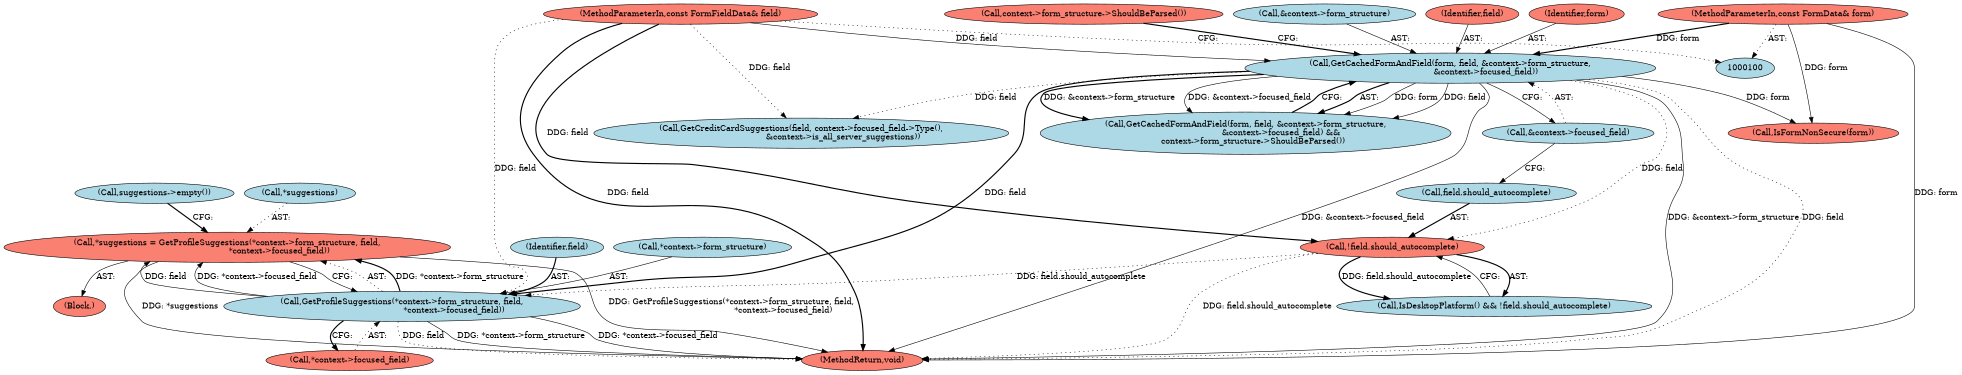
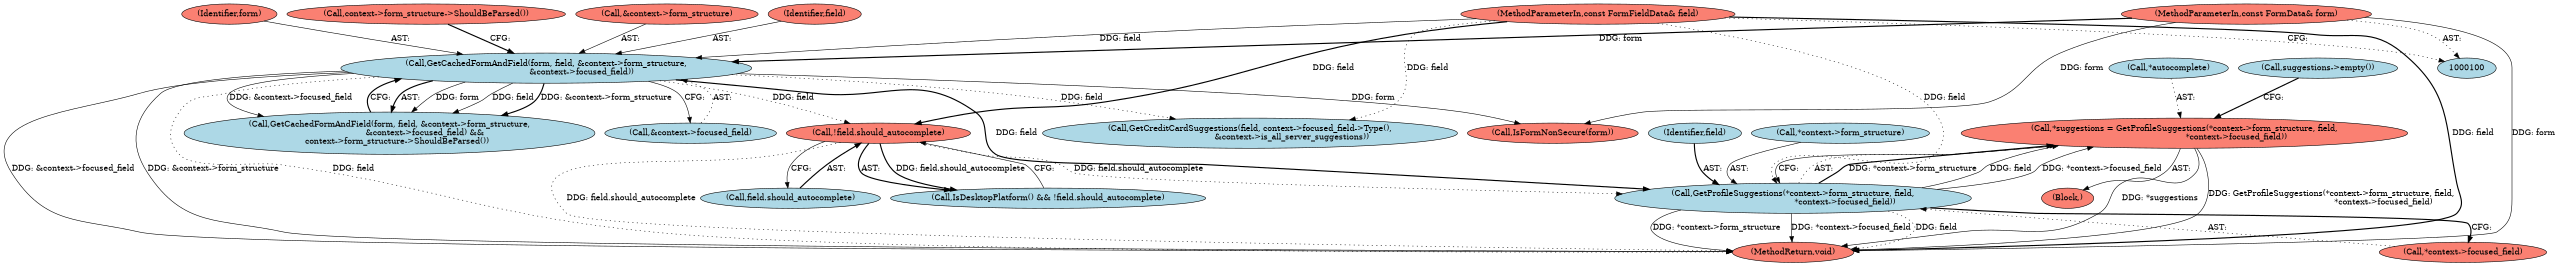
  digraph {
    node [fillcolor=salmon style=filled]
    edge [style=solid]
    n1 [label="(Call,*suggestions = GetProfileSuggestions(*context->form_structure, field,\n                                         *context->focused_field))"]
    n2 [fillcolor=lightblue label="(Call,GetProfileSuggestions(*context->form_structure, field,\n                                         *context->focused_field))"]
    n3 [label="(Block,)"]
    n4 [label="(MethodReturn,void)"]
    n5 [label="(Call,*context->focused_field)"]
    n6 [fillcolor=lightblue label="(Call,GetCachedFormAndField(form, field, &context->form_structure,\n                            &context->focused_field))"]
    n7 [label="(Call,!field.should_autocomplete)"]
    n8 [fillcolor=lightblue label="(Call,GetCreditCardSuggestions(field, context->focused_field->Type(),\n                                 &context->is_all_server_suggestions))"]
    n9 [fillcolor=lightblue label="(Call,GetCachedFormAndField(form, field, &context->form_structure,\n                            &context->focused_field) &&\n      context->form_structure->ShouldBeParsed())"]
    n10 [fillcolor=lightblue label="(Call,&context->focused_field)"]
    n11 [label="(Call,IsFormNonSecure(form))"]
    n12 [fillcolor=lightblue label="(Call,IsDesktopPlatform() && !field.should_autocomplete)"]
    n13 [fillcolor=lightblue label="(Call,field.should_autocomplete)"]
    n14 [label="(MethodParameterIn,const FormData& form)"]
    1000100 [fillcolor=lightblue]
    n16 [label="(MethodParameterIn,const FormFieldData& field)"]
-   n17 [fillcolor=lightblue label="(Call,*suggestions)"]
+   n17 [fillcolor=lightblue label="(Call,*autocomplete)"]
    n18 [label="(Identifier,field)"]
    n19 [label="(Identifier,form)"]
    n20 [label="(Call,context->form_structure->ShouldBeParsed())"]
    n21 [fillcolor=lightblue label="(Call,suggestions->empty())"]
    n22 [fillcolor=lightblue label="(Identifier,field)"]
    n23 [fillcolor=lightblue label="(Call,*context->form_structure)"]
-   n24 [fillcolor=lightblue label="(Call,&context->form_structure)"]
+   n24 [label="(Call,&context->form_structure)"]
    n1 -> n2 [label="CFG: "]
    n1 -> n3 [label="AST: "]
    n1 -> n4 [label="DDG: *suggestions"]
    n1 -> n4 [label="DDG: GetProfileSuggestions(*context->form_structure, field,\n                                         *context->focused_field)"]
    n2 -> n1 [label="AST: " style=dotted]
    n2 -> n1 [label="DDG: *context->form_structure" style=bold]
    n2 -> n1 [label="DDG: field"]
    n2 -> n1 [label="DDG: *context->focused_field"]
    n2 -> n4 [label="DDG: field" style=dotted]
    n2 -> n4 [label="DDG: *context->form_structure"]
    n2 -> n4 [label="DDG: *context->focused_field"]
    n2 -> n5 [label="CFG: " style=bold]
    n5 -> n2 [label="AST: " style=dotted]
    n6 -> n2 [label="DDG: field" style=bold]
    n6 -> n4 [label="DDG: &context->focused_field"]
    n6 -> n4 [label="DDG: &context->form_structure"]
    n6 -> n4 [label="DDG: field" style=dotted]
    n6 -> n7 [label="DDG: field" style=dotted]
    n6 -> n8 [label="DDG: field" style=dotted]
    n6 -> n9 [label="AST: " style=bold]
    n6 -> n9 [label="DDG: form"]
    n6 -> n9 [label="DDG: field"]
    n6 -> n9 [label="DDG: &context->form_structure" style=bold]
    n6 -> n9 [label="DDG: &context->focused_field"]
    n6 -> n10 [label="CFG: "]
    n6 -> n11 [label="DDG: form"]
    n7 -> n2 [label="DDG: field.should_autocomplete" style=dotted]
    n7 -> n4 [label="DDG: field.should_autocomplete" style=dotted]
    n7 -> n12 [label="AST: " style=bold]
    n7 -> n12 [label="DDG: field.should_autocomplete" style=bold]
-   n10 -> n13 [label="CFG: "]
+   n7 -> n13 [label="CFG: "]
    n9 -> n6 [label="CFG: " style=bold]
    n10 -> n6 [label="AST: " style=dotted]
    n12 -> n7 [label="CFG: "]
    n13 -> n7 [label="AST: " style=bold]
    n14 -> n4 [label="DDG: form"]
    n14 -> n6 [label="DDG: form" style=bold]
    n14 -> n11 [label="DDG: form"]
    n14 -> 1000100 [label="AST: " style=dotted]
    n16 -> n2 [label="DDG: field" style=dotted]
    n16 -> n4 [label="DDG: field" style=bold]
    n16 -> n6 [label="DDG: field"]
    n16 -> n7 [label="DDG: field" style=bold]
    n16 -> n8 [label="DDG: field" style=dotted]
    n16 -> 1000100 [label="CFG: " style=dotted]
    n17 -> n1 [label="AST: " style=dotted]
    n18 -> n6 [label="AST: "]
    n19 -> n6 [label="AST: "]
    n20 -> n6 [label="CFG: " style=bold]
    n21 -> n1 [label="CFG: " style=bold]
    n22 -> n2 [label="AST: " style=bold]
    n23 -> n2 [label="AST: "]
    n24 -> n6 [label="AST: "]
  }
